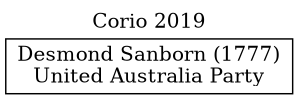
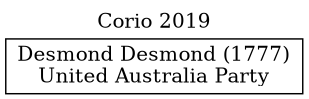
  digraph {
    label="Corio 2019"
    labelloc=t
    mclimit=10
    fontname="DejaVu Serif"
-   n1 [label="Desmond Sanborn (1777)\nUnited Australia Party" shape=box fontname="DejaVu Serif"]
+   n1 [label="Desmond Desmond (1777)\nUnited Australia Party" shape=box fontname="DejaVu Serif"]
  }
